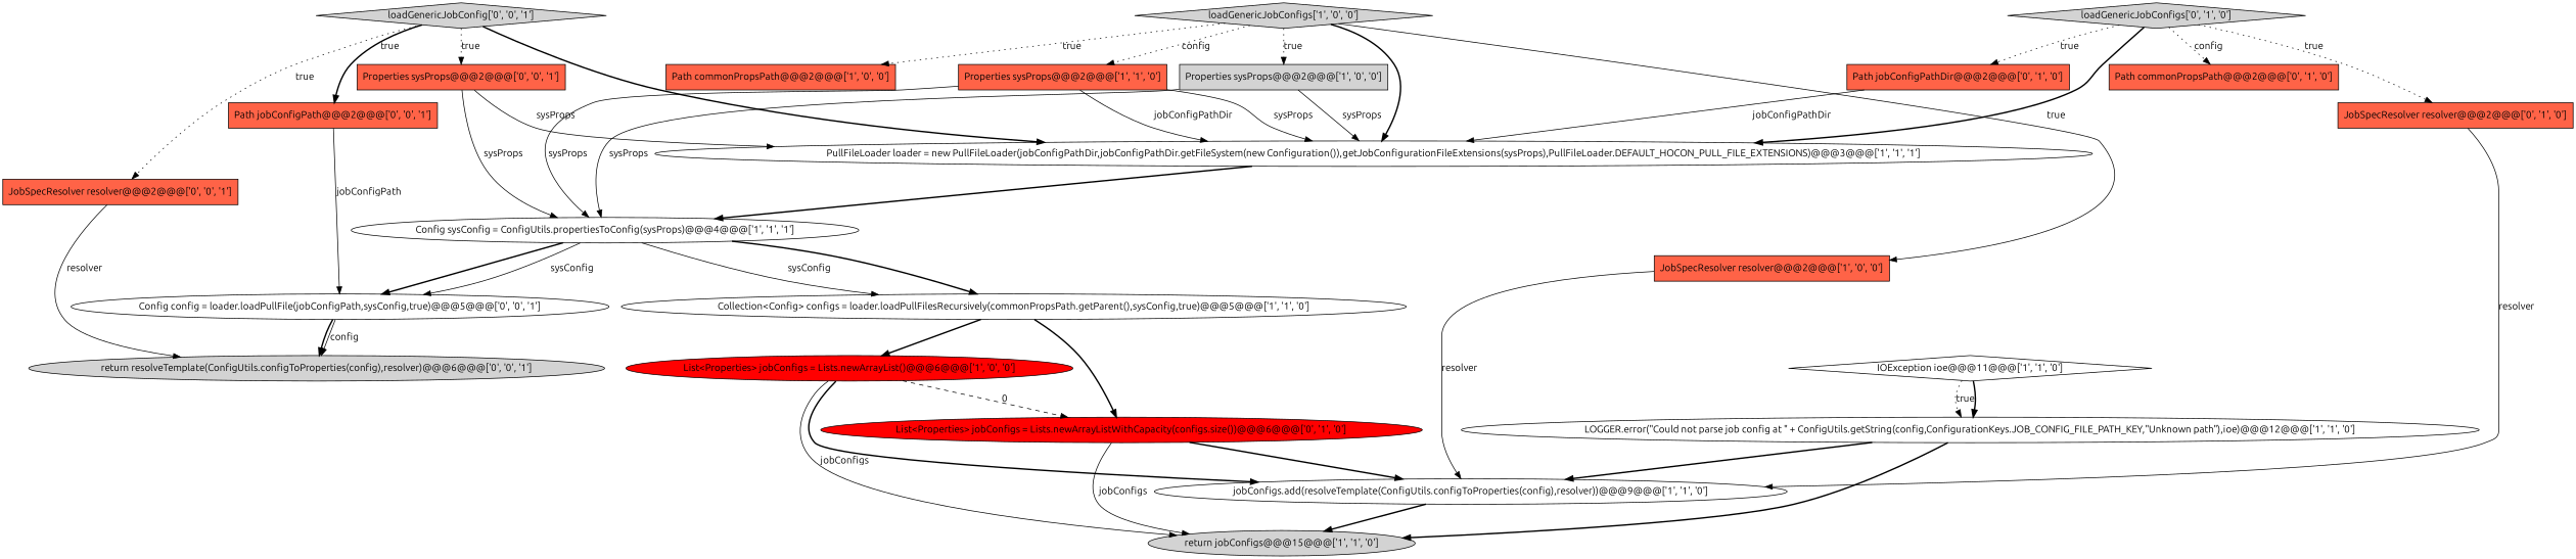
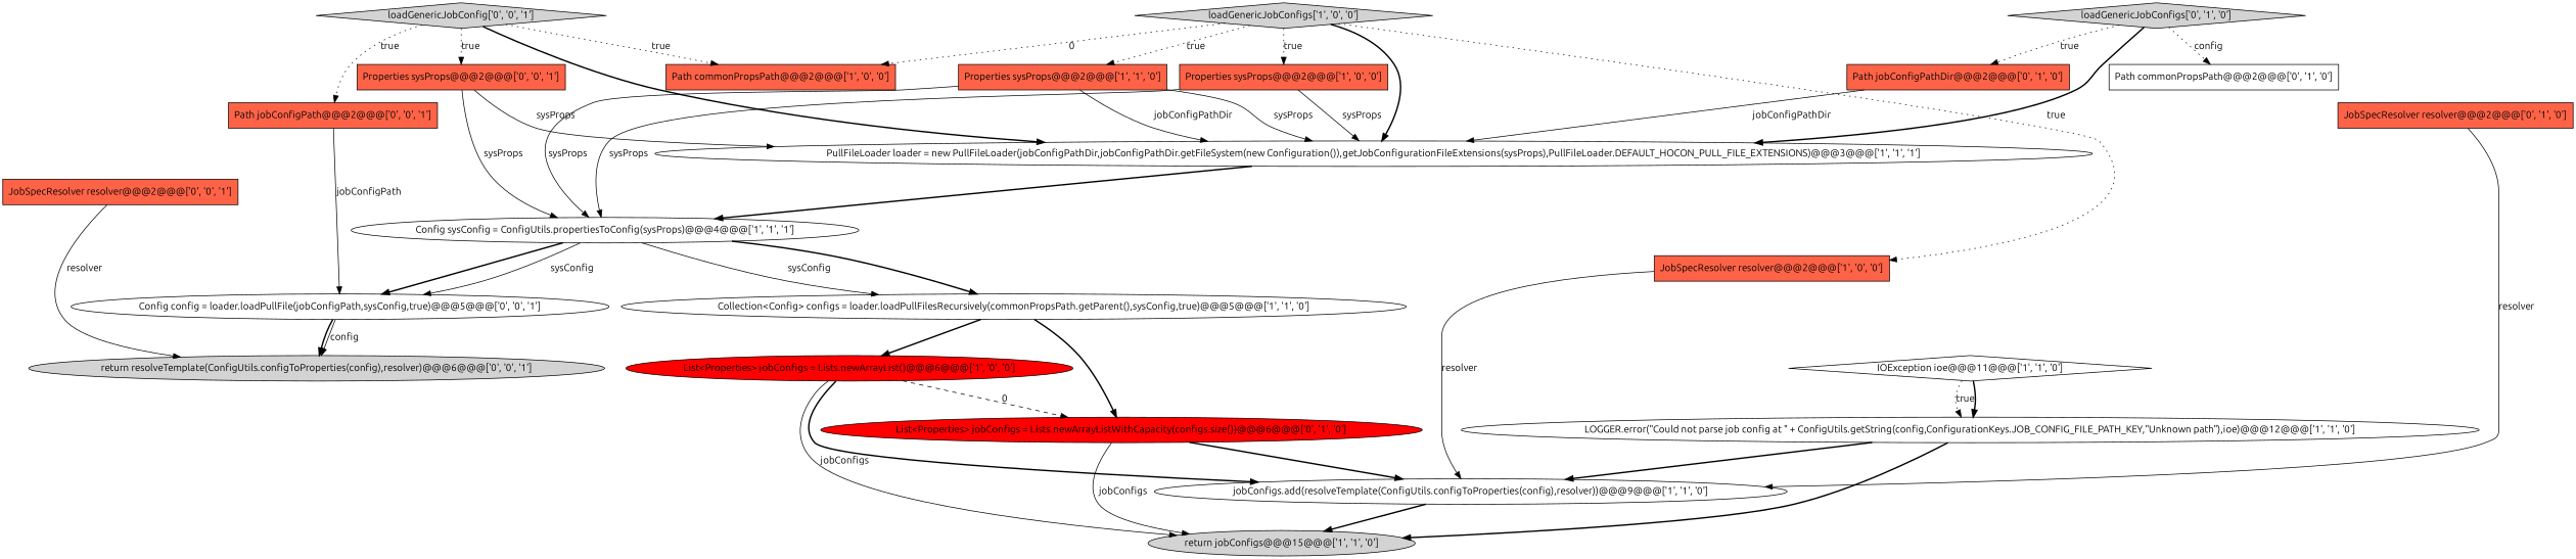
  digraph {
    fontname=Ubuntu
    node [fillcolor=tomato fontname=Ubuntu shape=ellipse style=filled]
    edge [fontname=Ubuntu style=solid]
    n1 [fillcolor=red label="List<Properties> jobConfigs = Lists.newArrayListWithCapacity(configs.size())@@@6@@@['0', '1', '0']"]
    n2 [fillcolor=lightgray label="return jobConfigs@@@15@@@['1', '1', '0']"]
    n3 [fillcolor=white label="jobConfigs.add(resolveTemplate(ConfigUtils.configToProperties(config),resolver))@@@9@@@['1', '1', '0']"]
    n4 [fillcolor=lightgray label="return resolveTemplate(ConfigUtils.configToProperties(config),resolver)@@@6@@@['0', '0', '1']"]
-   n5 [label="Path commonPropsPath@@@2@@@['0', '1', '0']" shape=box]
+   n5 [fillcolor=white label="Path commonPropsPath@@@2@@@['0', '1', '0']" shape=box]
    n6 [fillcolor=lightgray label="loadGenericJobConfig['0', '0', '1']" shape=diamond]
    n7 [label="Properties sysProps@@@2@@@['0', '0', '1']" shape=box]
    n8 [fillcolor=white label="PullFileLoader loader = new PullFileLoader(jobConfigPathDir,jobConfigPathDir.getFileSystem(new Configuration()),getJobConfigurationFileExtensions(sysProps),PullFileLoader.DEFAULT_HOCON_PULL_FILE_EXTENSIONS)@@@3@@@['1', '1', '1']"]
    n9 [label="JobSpecResolver resolver@@@2@@@['0', '0', '1']" shape=box]
    n10 [label="Path jobConfigPath@@@2@@@['0', '0', '1']" shape=box]
    n11 [fillcolor=white label="Config sysConfig = ConfigUtils.propertiesToConfig(sysProps)@@@4@@@['1', '1', '1']"]
    n12 [fillcolor=white label="Config config = loader.loadPullFile(jobConfigPath,sysConfig,true)@@@5@@@['0', '0', '1']"]
    n13 [fillcolor=white label="Collection<Config> configs = loader.loadPullFilesRecursively(commonPropsPath.getParent(),sysConfig,true)@@@5@@@['1', '1', '0']"]
    n14 [label="JobSpecResolver resolver@@@2@@@['0', '1', '0']" shape=box]
    n15 [fillcolor=red label="List<Properties> jobConfigs = Lists.newArrayList()@@@6@@@['1', '0', '0']"]
    n16 [label="Properties sysProps@@@2@@@['1', '1', '0']" shape=box]
    n17 [label="JobSpecResolver resolver@@@2@@@['1', '0', '0']" shape=box]
    n18 [fillcolor=lightgray label="loadGenericJobConfigs['1', '0', '0']" shape=diamond]
-   n19 [fillcolor=lightgray label="Properties sysProps@@@2@@@['1', '0', '0']" shape=box]
+   n19 [label="Properties sysProps@@@2@@@['1', '0', '0']" shape=box]
    n20 [label="Path commonPropsPath@@@2@@@['1', '0', '0']" shape=box]
    n21 [fillcolor=white label="LOGGER.error(\"Could not parse job config at \" + ConfigUtils.getString(config,ConfigurationKeys.JOB_CONFIG_FILE_PATH_KEY,\"Unknown path\"),ioe)@@@12@@@['1', '1', '0']"]
    n22 [label="Path jobConfigPathDir@@@2@@@['0', '1', '0']" shape=box]
    n23 [fillcolor=white label="IOException ioe@@@11@@@['1', '1', '0']" shape=diamond]
    n24 [fillcolor=lightgray label="loadGenericJobConfigs['0', '1', '0']" shape=diamond]
    n1 -> n2 [label=jobConfigs]
    n1 -> n3 [style=bold]
    n3 -> n2 [style=bold]
    n6 -> n7 [label=true style=dotted]
    n6 -> n8 [style=bold]
-   n6 -> n9 [label=true style=dotted]
-   n6 -> n10 [label=true style=bold]
+   n6 -> n20 [label=true style=dotted]
+   n6 -> n10 [label=true style=dotted]
    n7 -> n8 [label=sysProps]
    n7 -> n11 [label=sysProps]
    n8 -> n11 [style=bold]
    n9 -> n4 [label=resolver]
    n10 -> n12 [label=jobConfigPath]
    n11 -> n12 [style=bold]
    n11 -> n12 [label=sysConfig]
    n11 -> n13 [label=sysConfig]
    n11 -> n13 [style=bold]
    n12 -> n4 [label=config]
    n12 -> n4 [style=bold]
    n13 -> n1 [style=bold]
    n13 -> n15 [style=bold]
    n14 -> n3 [label=resolver]
    n15 -> n1 [label=0 style=dashed]
    n15 -> n2 [label=jobConfigs]
    n15 -> n3 [style=bold]
    n16 -> n8 [label=jobConfigPathDir]
    n16 -> n8 [label=sysProps]
    n16 -> n11 [label=sysProps]
    n17 -> n3 [label=resolver]
    n18 -> n8 [style=bold]
-   n18 -> n16 [label=config style=dotted]
-   n18 -> n17 [label=true]
+   n18 -> n16 [label=true style=dotted]
+   n18 -> n17 [label=true style=dotted]
    n18 -> n19 [label=true style=dotted]
-   n18 -> n20 [label=true style=dotted]
+   n18 -> n20 [label=0 style=dotted]
    n19 -> n8 [label=sysProps]
    n19 -> n11 [label=sysProps]
    n21 -> n2 [style=bold]
    n21 -> n3 [style=bold]
    n22 -> n8 [label=jobConfigPathDir]
    n23 -> n21 [label=true style=dotted]
    n23 -> n21 [style=bold]
    n24 -> n5 [label=config style=dotted]
    n24 -> n8 [style=bold]
-   n24 -> n14 [label=true style=dotted]
    n24 -> n22 [label=true style=dotted]
  }
